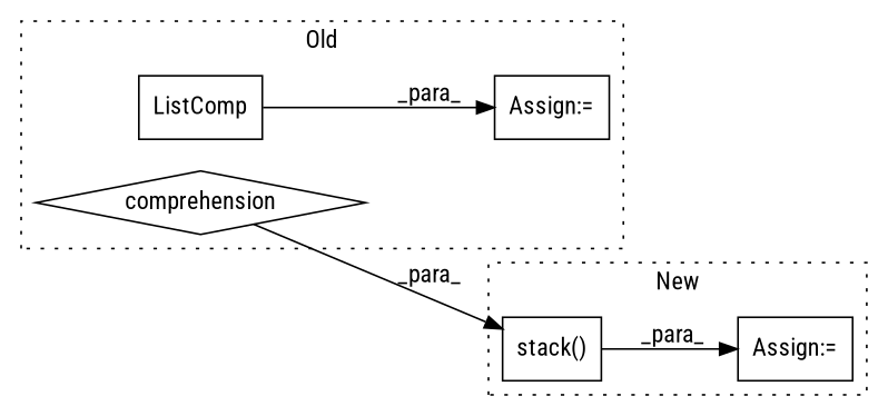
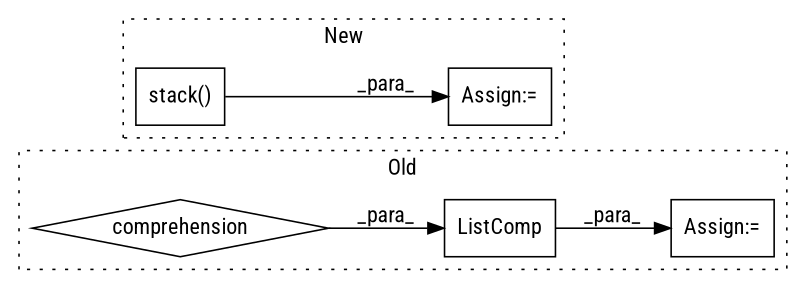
  digraph {
    fontname="Roboto Condensed"
    rankdir=LR
    node [a=68 fontname="Roboto Condensed" l=3 shape=box]
    edge [fontname="Roboto Condensed"]
    n1 [a=106 l=51 label=ListComp s=4917]
    n2 [a=45 label=comprehension s=4937 shape=diamond]
    n3 [label="Assign:=" s=4905]
    n4 [a=75 l="9,1" label="stack()" s="4932,4955"]
    n5 [label="Assign:=" s=5099]
    subgraph cluster_1 {
      label=Old
      style=dotted
      n1
      n2
      n3
    }
    subgraph cluster_2 {
      label=New
      style=dotted
      n4
      n5
    }
    n1 -> n3 [label=_para_]
-   n2 -> n4 [label=_para_]
+   n2 -> n1 [label=_para_]
    n4 -> n5 [label=_para_]
  }
